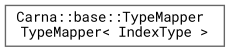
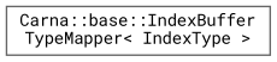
  digraph {
    rankdir=LR
    fontname="Roboto Mono"
-   n1 [color=grey40 fillcolor=white fontname="Roboto Mono" fontsize=10 height=0.2 label="Carna::base::TypeMapper\lTypeMapper\< IndexType \>" shape=box style=filled width=0.4]
+   n1 [color=grey40 fillcolor=white fontname="Roboto Mono" fontsize=10 height=0.2 label="Carna::base::IndexBuffer\lTypeMapper\< IndexType \>" shape=box style=filled width=0.4]
  }
